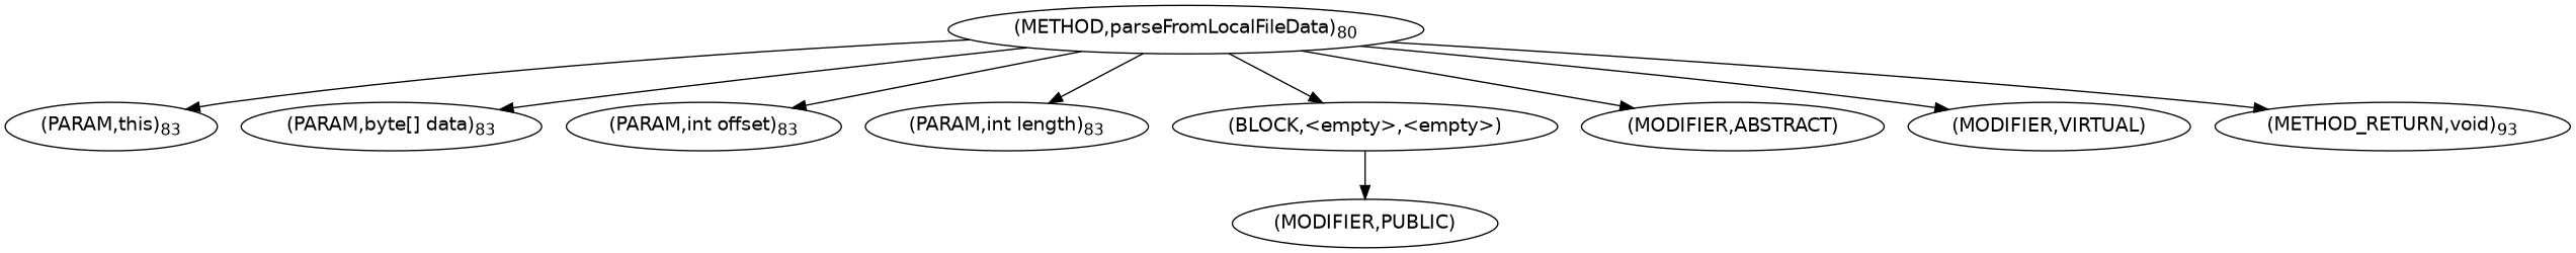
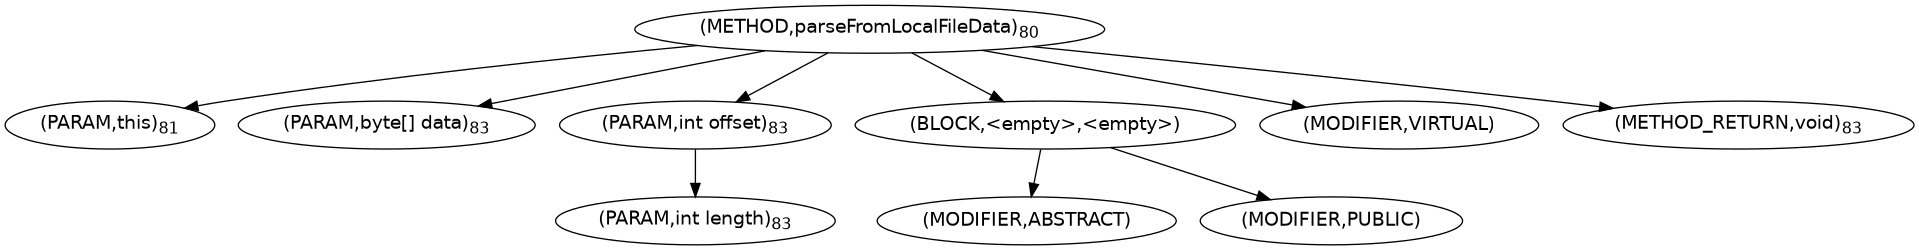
  digraph {
    fontname="DejaVu Sans"
    node [fontname="DejaVu Sans"]
    edge [fontname="DejaVu Sans"]
    n1 [label=<(METHOD,parseFromLocalFileData)<SUB>80</SUB>>]
-   n2 [label=<(PARAM,this)<SUB>83</SUB>>]
+   n2 [label=<(PARAM,this)<SUB>81</SUB>>]
    n3 [label=<(PARAM,byte[] data)<SUB>83</SUB>>]
    n4 [label=<(PARAM,int offset)<SUB>83</SUB>>]
    n5 [label=<(PARAM,int length)<SUB>83</SUB>>]
    n6 [label=<(BLOCK,&lt;empty&gt;,&lt;empty&gt;)>]
    n7 [label=<(MODIFIER,ABSTRACT)>]
    n8 [label=<(MODIFIER,VIRTUAL)>]
-   n9 [label=<(METHOD_RETURN,void)<SUB>93</SUB>>]
+   n9 [label=<(METHOD_RETURN,void)<SUB>83</SUB>>]
    n10 [label=<(MODIFIER,PUBLIC)>]
    n1 -> n2
    n1 -> n3
    n1 -> n4
-   n1 -> n5
+   n4 -> n5
    n1 -> n6
-   n1 -> n7
+   n6 -> n7
    n1 -> n8
    n1 -> n9
    n6 -> n10
  }
